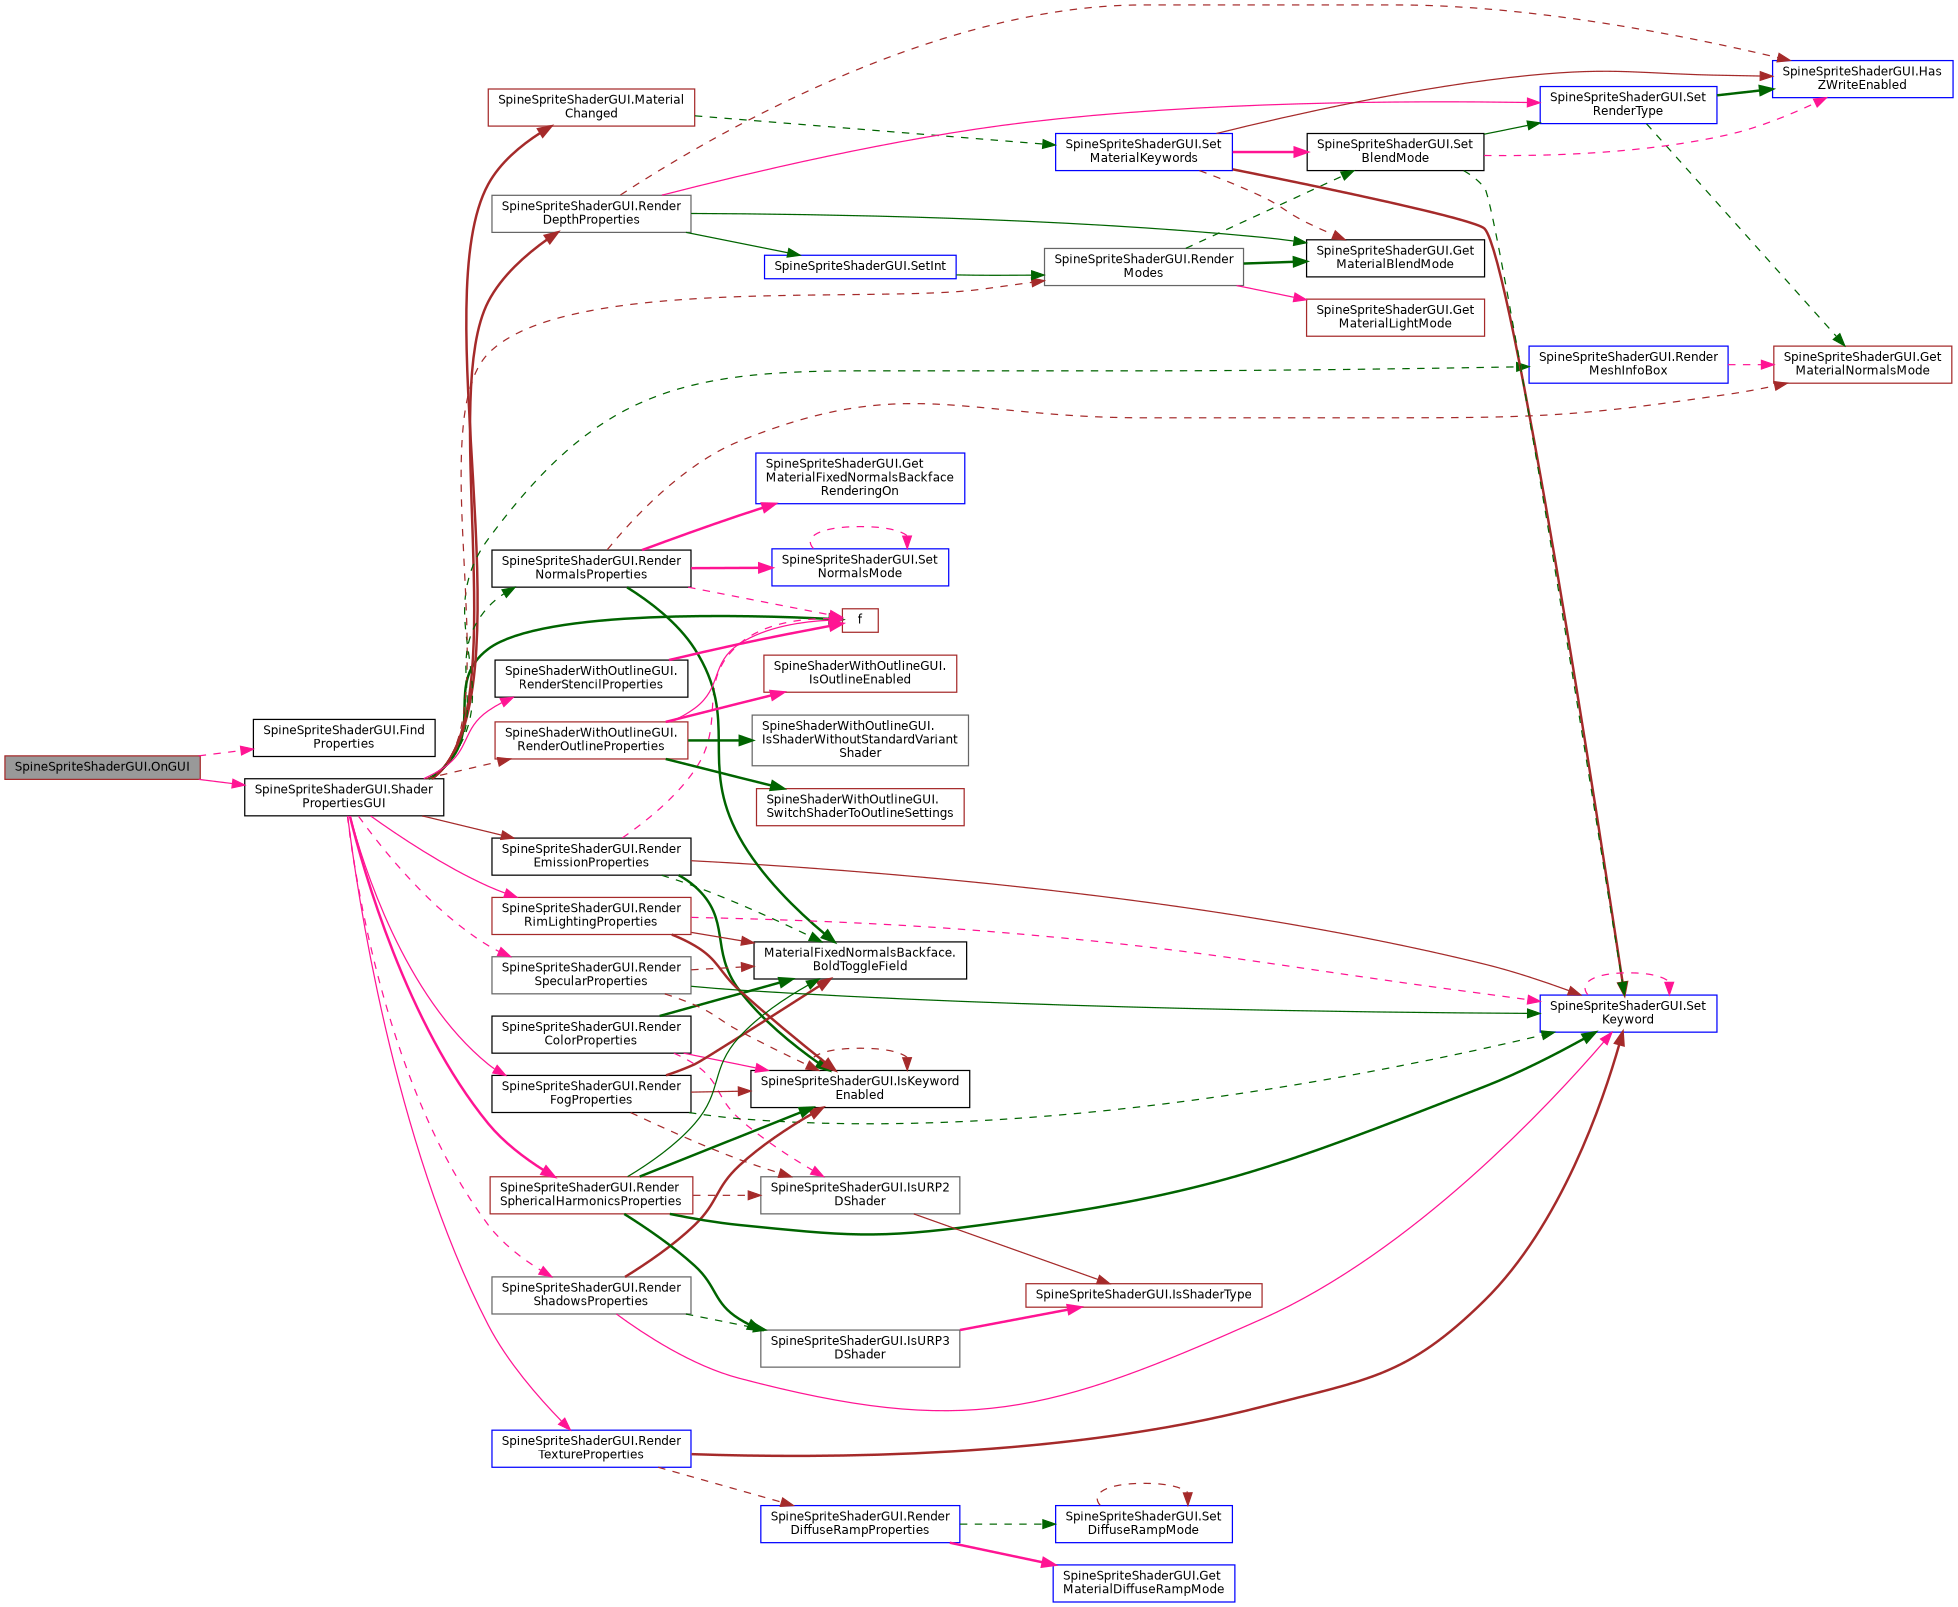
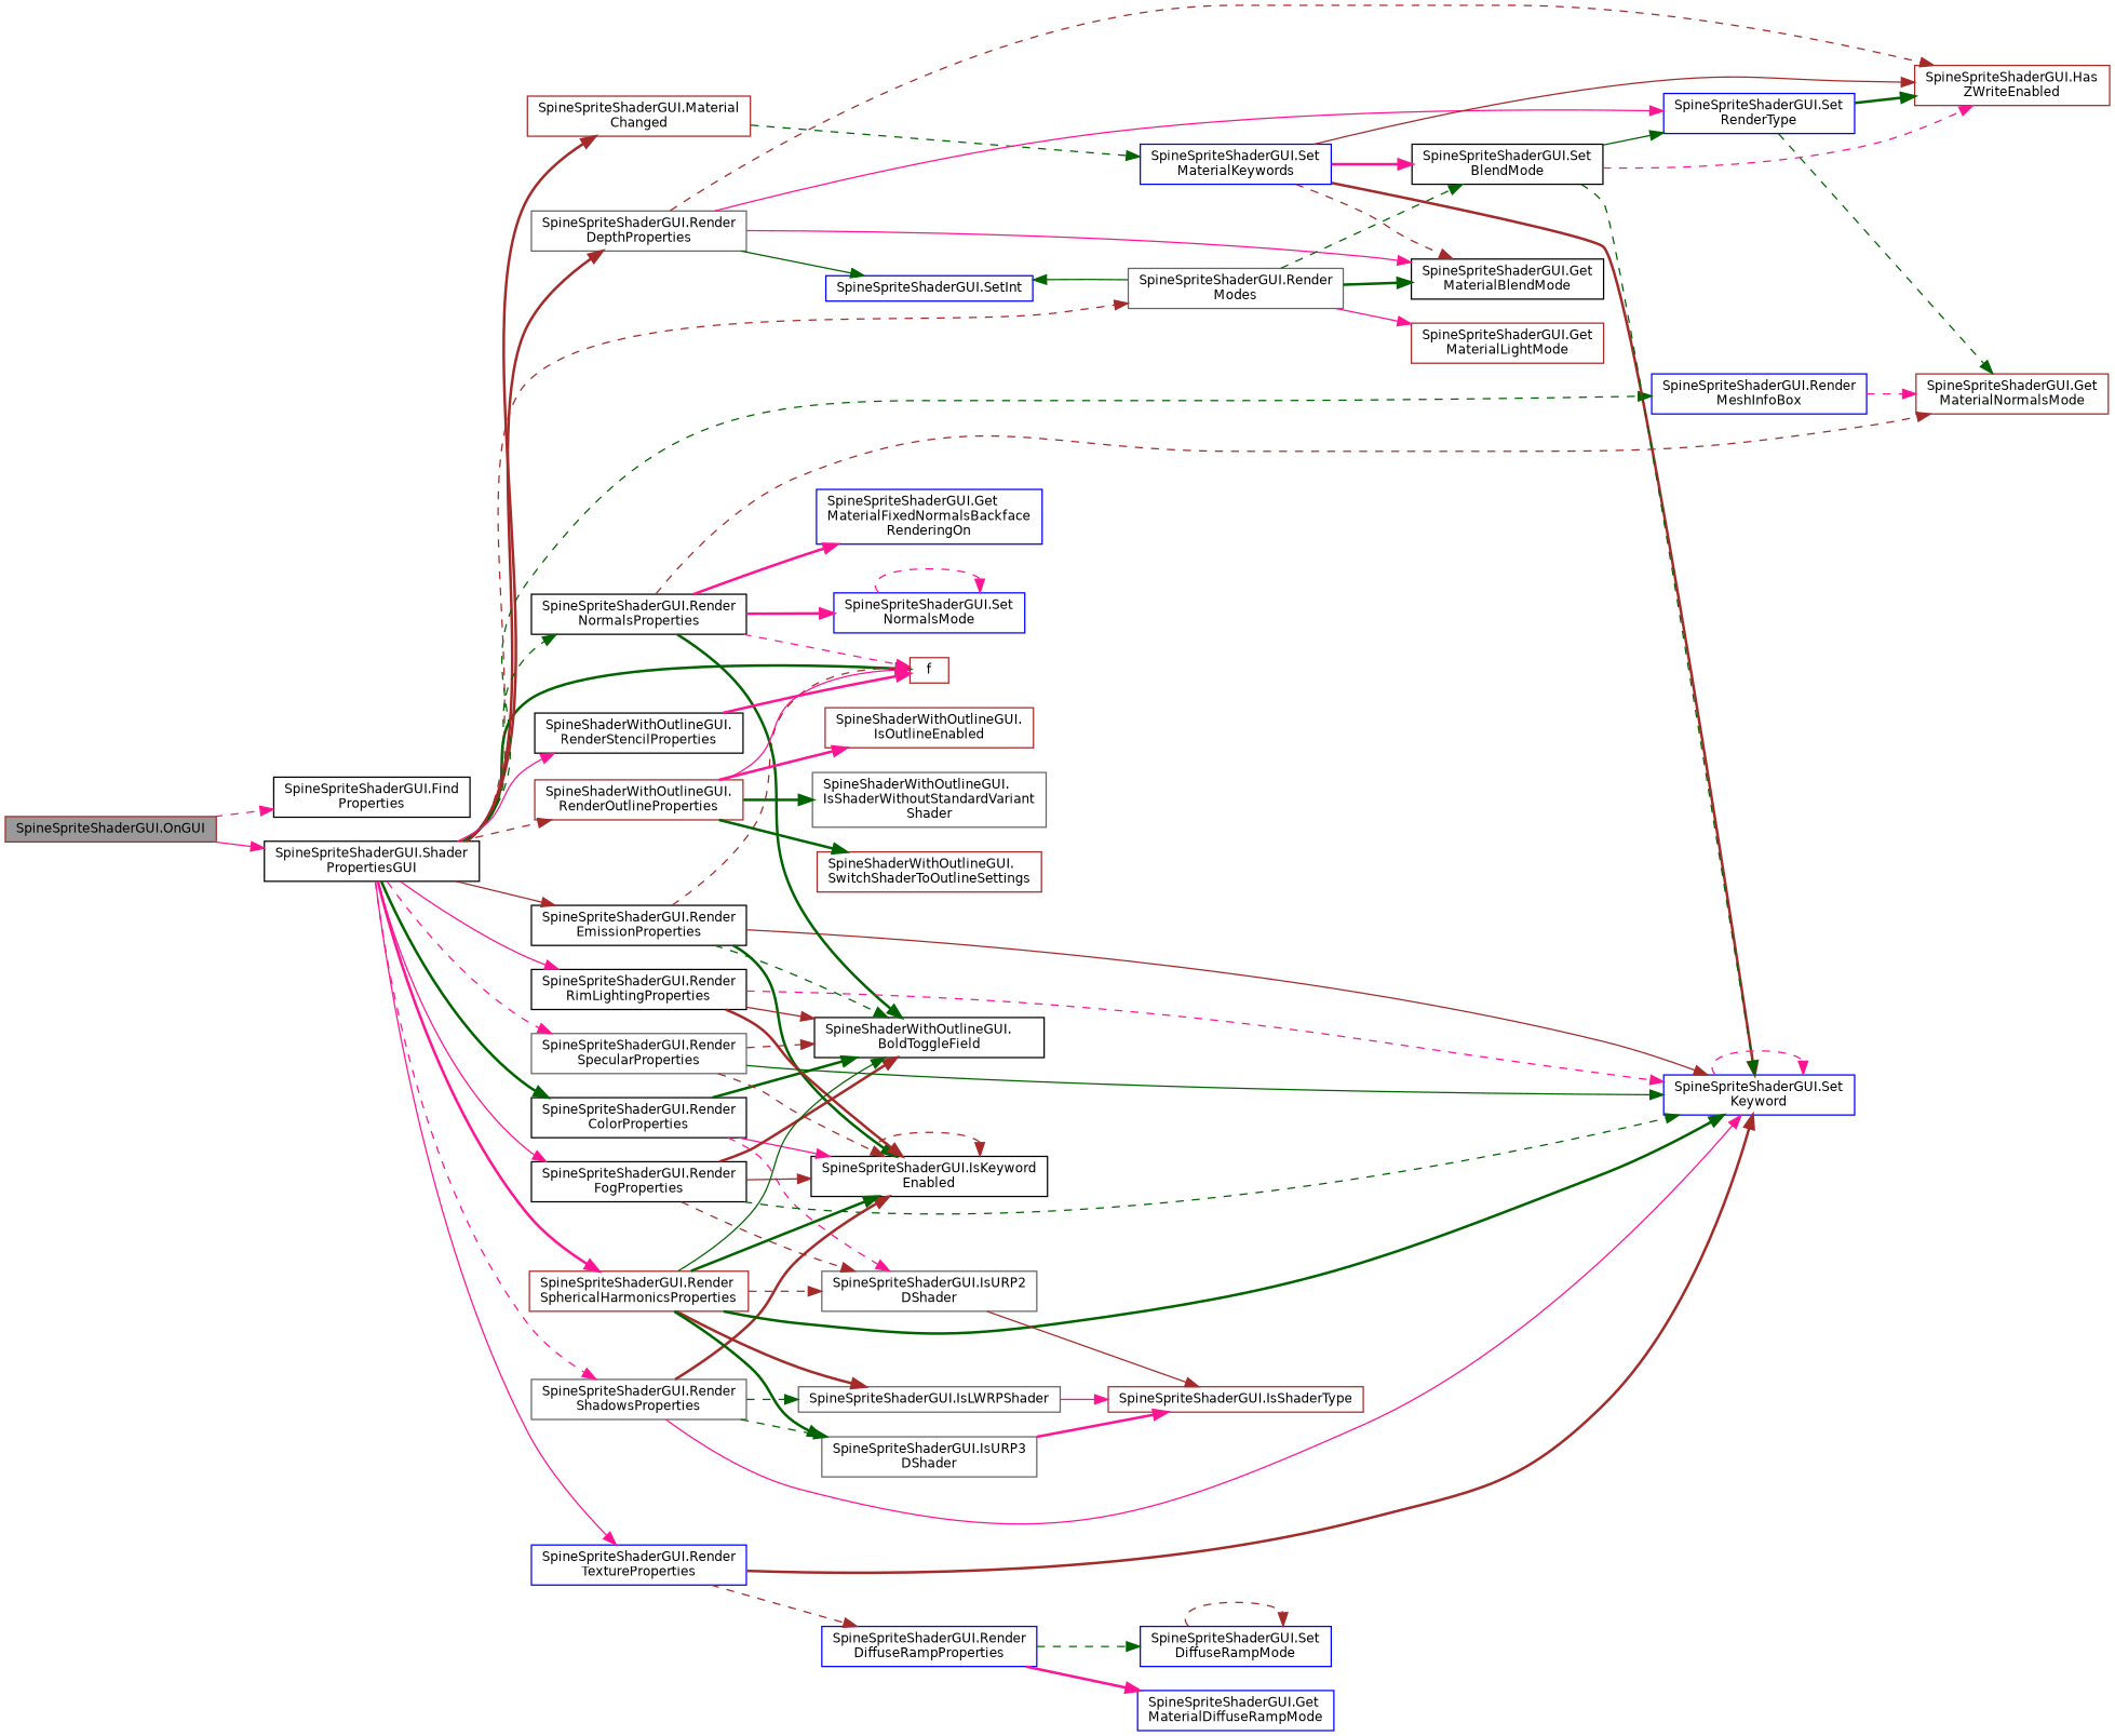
  digraph {
    rankdir=LR
    node [color=black fillcolor=white fontname=Helvetica fontsize=10 shape=box style=filled]
    edge [color=deeppink fontname=Helvetica fontsize=10 labelfontname=Helvetica labelfontsize=10 style=dashed]
    n1 [color=brown fillcolor=grey60 fontcolor=black height=0.2 label="SpineSpriteShaderGUI.OnGUI" width=0.4]
    n2 [height=0.2 label="SpineSpriteShaderGUI.Find\lProperties" width=0.4]
    n3 [height=0.2 label="SpineSpriteShaderGUI.Shader\lPropertiesGUI" width=0.4]
    n4 [color=brown height=0.2 label=f width=0.4]
    n5 [color=brown height=0.2 label="SpineSpriteShaderGUI.Material\lChanged" width=0.4]
    n6 [height=0.2 label="SpineSpriteShaderGUI.Render\lColorProperties" width=0.4]
    n7 [color=gray40 height=0.2 label="SpineSpriteShaderGUI.Render\lDepthProperties" width=0.4]
    n8 [height=0.2 label="SpineSpriteShaderGUI.Render\lEmissionProperties" width=0.4]
    n9 [height=0.2 label="SpineSpriteShaderGUI.Render\lFogProperties" width=0.4]
    n10 [color=blue height=0.2 label="SpineSpriteShaderGUI.Render\lMeshInfoBox" width=0.4]
    n11 [color=gray40 height=0.2 label="SpineSpriteShaderGUI.Render\lModes" width=0.4]
    n12 [height=0.2 label="SpineSpriteShaderGUI.Render\lNormalsProperties" width=0.4]
    n13 [color=brown height=0.2 label="SpineShaderWithOutlineGUI.\lRenderOutlineProperties" width=0.4]
-   n14 [color=brown height=0.2 label="SpineSpriteShaderGUI.Render\lRimLightingProperties" width=0.4]
+   n14 [height=0.2 label="SpineSpriteShaderGUI.Render\lRimLightingProperties" width=0.4]
    n15 [color=gray40 height=0.2 label="SpineSpriteShaderGUI.Render\lShadowsProperties" width=0.4]
    n16 [color=gray40 height=0.2 label="SpineSpriteShaderGUI.Render\lSpecularProperties" width=0.4]
    n17 [color=brown height=0.2 label="SpineSpriteShaderGUI.Render\lSphericalHarmonicsProperties" width=0.4]
    n18 [height=0.2 label="SpineShaderWithOutlineGUI.\lRenderStencilProperties" width=0.4]
    n19 [color=blue height=0.2 label="SpineSpriteShaderGUI.Render\lTextureProperties" width=0.4]
    n20 [color=blue height=0.2 label="SpineSpriteShaderGUI.Set\lMaterialKeywords" width=0.4]
-   n21 [height=0.2 label="MaterialFixedNormalsBackface.\lBoldToggleField" width=0.4]
+   n21 [height=0.2 label="SpineShaderWithOutlineGUI.\lBoldToggleField" width=0.4]
    n22 [height=0.2 label="SpineSpriteShaderGUI.IsKeyword\lEnabled" width=0.4]
    n23 [color=gray40 height=0.2 label="SpineSpriteShaderGUI.IsURP2\lDShader" width=0.4]
    n24 [height=0.2 label="SpineSpriteShaderGUI.Get\lMaterialBlendMode" width=0.4]
-   n25 [color=blue height=0.2 label="SpineSpriteShaderGUI.Has\lZWriteEnabled" width=0.4]
+   n25 [color=brown height=0.2 label="SpineSpriteShaderGUI.Has\lZWriteEnabled" width=0.4]
    n26 [color=blue height=0.2 label="SpineSpriteShaderGUI.Set\lRenderType" width=0.4]
    n27 [color=blue height=0.2 label="SpineSpriteShaderGUI.SetInt" width=0.4]
    n28 [color=blue height=0.2 label="SpineSpriteShaderGUI.Set\lKeyword" width=0.4]
    n29 [color=brown height=0.2 label="SpineSpriteShaderGUI.Get\lMaterialNormalsMode" width=0.4]
    n30 [height=0.2 label="SpineSpriteShaderGUI.Set\lBlendMode" width=0.4]
    n31 [color=brown height=0.2 label="SpineSpriteShaderGUI.Get\lMaterialLightMode" width=0.4]
    n32 [color=blue height=0.2 label="SpineSpriteShaderGUI.Get\lMaterialFixedNormalsBackface\lRenderingOn" width=0.4]
    n33 [color=blue height=0.2 label="SpineSpriteShaderGUI.Set\lNormalsMode" width=0.4]
    n34 [color=brown height=0.2 label="SpineShaderWithOutlineGUI.\lIsOutlineEnabled" width=0.4]
    n35 [color=gray40 height=0.2 label="SpineShaderWithOutlineGUI.\lIsShaderWithoutStandardVariant\lShader" width=0.4]
    n36 [color=brown height=0.2 label="SpineShaderWithOutlineGUI.\lSwitchShaderToOutlineSettings" width=0.4]
+   n37 [color=gray40 height=0.2 label="SpineSpriteShaderGUI.IsLWRPShader" width=0.4]
    n38 [color=gray40 height=0.2 label="SpineSpriteShaderGUI.IsURP3\lDShader" width=0.4]
    n39 [color=blue height=0.2 label="SpineSpriteShaderGUI.Render\lDiffuseRampProperties" width=0.4]
    n40 [color=brown height=0.2 label="SpineSpriteShaderGUI.IsShaderType" width=0.4]
    n41 [color=blue height=0.2 label="SpineSpriteShaderGUI.Get\lMaterialDiffuseRampMode" width=0.4]
    n42 [color=blue height=0.2 label="SpineSpriteShaderGUI.Set\lDiffuseRampMode" width=0.4]
    n1 -> n2
    n1 -> n3 [style=solid]
    n3 -> n4 [color=darkgreen style=bold]
    n3 -> n5 [color=brown style=bold]
+   n3 -> n6 [color=darkgreen style=bold]
    n3 -> n7 [color=brown style=bold]
    n3 -> n8 [color=brown style=solid]
    n3 -> n9 [style=solid]
    n3 -> n10 [color=darkgreen]
    n3 -> n11 [color=brown]
    n3 -> n12 [color=darkgreen]
    n3 -> n13 [color=brown]
    n3 -> n14 [style=solid]
    n3 -> n15
    n3 -> n16
    n3 -> n17 [style=bold]
    n3 -> n18 [style=solid]
    n3 -> n19 [style=solid]
    n5 -> n20 [color=darkgreen]
    n6 -> n21 [color=darkgreen style=bold]
    n6 -> n22 [style=solid]
    n6 -> n23
-   n7 -> n24 [color=darkgreen style=solid]
+   n7 -> n24 [style=solid]
    n7 -> n25 [color=brown]
    n7 -> n26 [style=solid]
    n7 -> n27 [color=darkgreen style=solid]
-   n8 -> n4
+   n8 -> n4 [color=brown]
    n8 -> n21 [color=darkgreen]
    n8 -> n22 [color=darkgreen style=bold]
    n8 -> n28 [color=brown style=solid]
    n9 -> n21 [color=brown style=bold]
    n9 -> n22 [color=brown style=solid]
    n9 -> n23 [color=brown]
    n9 -> n28 [color=darkgreen]
    n10 -> n29
    n11 -> n24 [color=darkgreen style=bold]
-   n27 -> n11 [color=darkgreen style=solid]
+   n11 -> n27 [color=darkgreen style=solid]
    n11 -> n30 [color=darkgreen]
    n11 -> n31 [style=solid]
    n12 -> n4
    n12 -> n21 [color=darkgreen style=bold]
    n12 -> n29 [color=brown]
    n12 -> n32 [style=bold]
    n12 -> n33 [style=bold]
    n13 -> n4 [style=solid]
    n13 -> n34 [style=bold]
    n13 -> n35 [color=darkgreen style=bold]
    n13 -> n36 [color=darkgreen style=bold]
    n14 -> n21 [color=brown style=solid]
    n14 -> n22 [color=brown style=bold]
    n14 -> n28
    n15 -> n22 [color=brown style=bold]
    n15 -> n28 [style=solid]
+   n15 -> n37 [color=darkgreen]
    n15 -> n38 [color=darkgreen]
    n16 -> n21 [color=brown]
    n16 -> n22 [color=brown]
    n16 -> n28 [color=darkgreen style=solid]
    n17 -> n21 [color=darkgreen style=solid]
    n17 -> n22 [color=darkgreen style=bold]
    n17 -> n23 [color=brown]
    n17 -> n28 [color=darkgreen style=bold]
+   n17 -> n37 [color=brown style=bold]
    n17 -> n38 [color=darkgreen style=bold]
    n18 -> n4 [style=bold]
    n19 -> n28 [color=brown style=bold]
    n19 -> n39 [color=brown]
    n20 -> n24 [color=brown]
    n20 -> n25 [color=brown style=solid]
    n20 -> n28 [color=brown style=bold]
    n20 -> n30 [style=bold]
    n22 -> n22 [color=brown]
    n23 -> n40 [color=brown style=solid]
    n26 -> n25 [color=darkgreen style=bold]
    n26 -> n29 [color=darkgreen]
    n28 -> n28
    n30 -> n25
    n30 -> n26 [color=darkgreen style=solid]
    n30 -> n28 [color=darkgreen]
    n33 -> n33
+   n37 -> n40 [style=solid]
    n38 -> n40 [style=bold]
    n39 -> n41 [style=bold]
    n39 -> n42 [color=darkgreen]
    n42 -> n42 [color=brown]
  }
